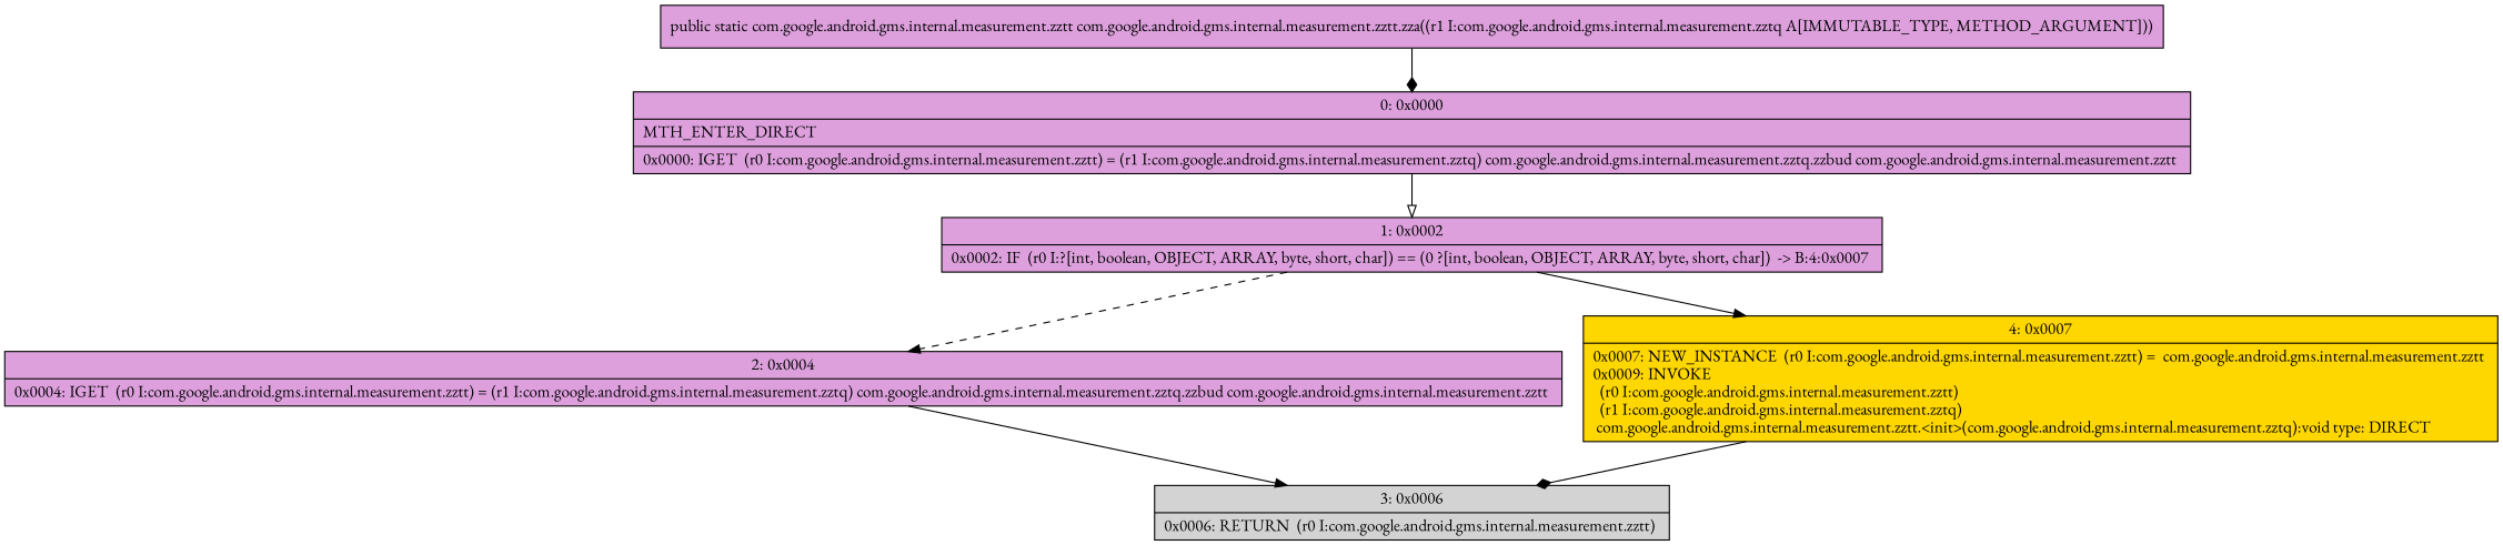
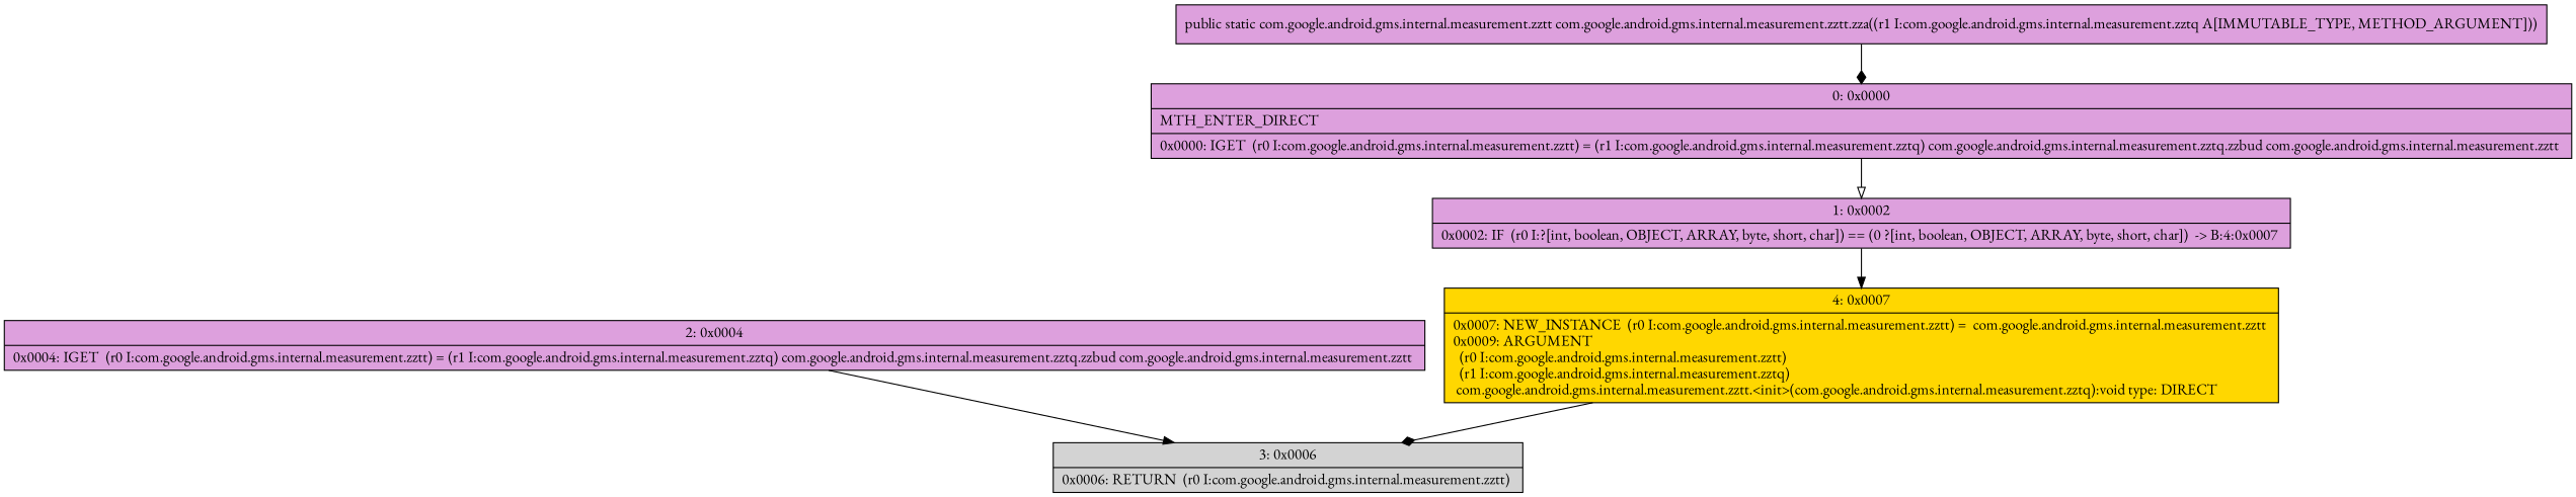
  digraph {
    fontname="EB Garamond"
    node [fillcolor=plum fontname="EB Garamond" shape=record style=filled]
    edge [arrowhead=normal fontname="EB Garamond"]
    n1 [label="{0\:\ 0x0000|MTH_ENTER_DIRECT\l|0x0000: IGET  (r0 I:com.google.android.gms.internal.measurement.zztt) = (r1 I:com.google.android.gms.internal.measurement.zztq) com.google.android.gms.internal.measurement.zztq.zzbud com.google.android.gms.internal.measurement.zztt \l}"]
    n2 [label="{1\:\ 0x0002|0x0002: IF  (r0 I:?[int, boolean, OBJECT, ARRAY, byte, short, char]) == (0 ?[int, boolean, OBJECT, ARRAY, byte, short, char])  \-\> B:4:0x0007 \l}"]
    n3 [label="{2\:\ 0x0004|0x0004: IGET  (r0 I:com.google.android.gms.internal.measurement.zztt) = (r1 I:com.google.android.gms.internal.measurement.zztq) com.google.android.gms.internal.measurement.zztq.zzbud com.google.android.gms.internal.measurement.zztt \l}"]
-   n4 [fillcolor=gold label="{4\:\ 0x0007|0x0007: NEW_INSTANCE  (r0 I:com.google.android.gms.internal.measurement.zztt) =  com.google.android.gms.internal.measurement.zztt \l0x0009: INVOKE  \l  (r0 I:com.google.android.gms.internal.measurement.zztt)\l  (r1 I:com.google.android.gms.internal.measurement.zztq)\l com.google.android.gms.internal.measurement.zztt.\<init\>(com.google.android.gms.internal.measurement.zztq):void type: DIRECT \l}"]
+   n4 [fillcolor=gold label="{4\:\ 0x0007|0x0007: NEW_INSTANCE  (r0 I:com.google.android.gms.internal.measurement.zztt) =  com.google.android.gms.internal.measurement.zztt \l0x0009: ARGUMENT  \l  (r0 I:com.google.android.gms.internal.measurement.zztt)\l  (r1 I:com.google.android.gms.internal.measurement.zztq)\l com.google.android.gms.internal.measurement.zztt.\<init\>(com.google.android.gms.internal.measurement.zztq):void type: DIRECT \l}"]
    n5 [fillcolor=lightgrey label="{3\:\ 0x0006|0x0006: RETURN  (r0 I:com.google.android.gms.internal.measurement.zztt) \l}"]
    n6 [label="{public static com.google.android.gms.internal.measurement.zztt com.google.android.gms.internal.measurement.zztt.zza((r1 I:com.google.android.gms.internal.measurement.zztq A[IMMUTABLE_TYPE, METHOD_ARGUMENT])) }"]
    n1 -> n2 [arrowhead=onormal]
-   n2 -> n3 [style=dashed]
    n2 -> n4
    n3 -> n5
    n4 -> n5 [arrowhead=diamond]
    n6 -> n1 [arrowhead=diamond]
  }
